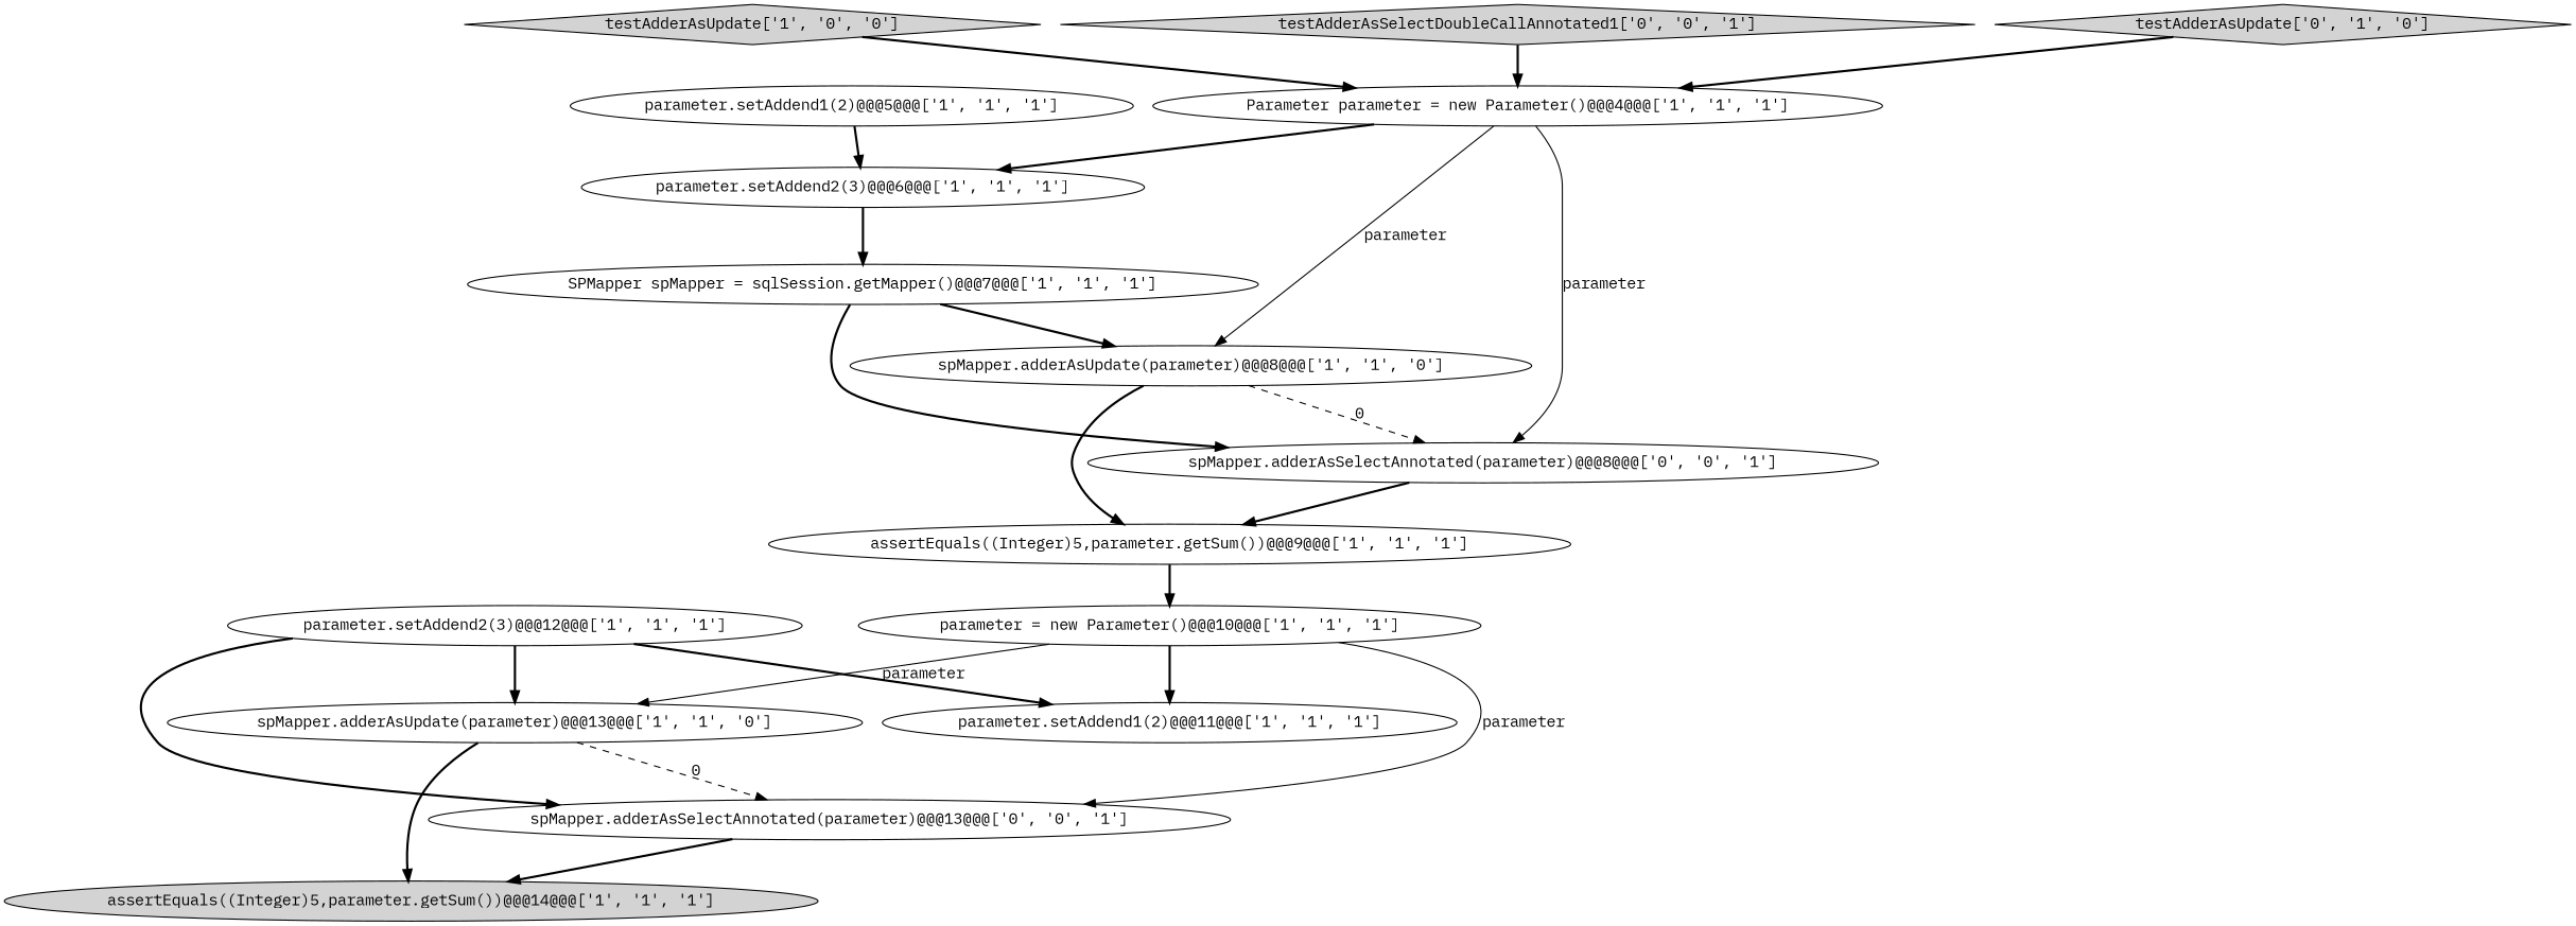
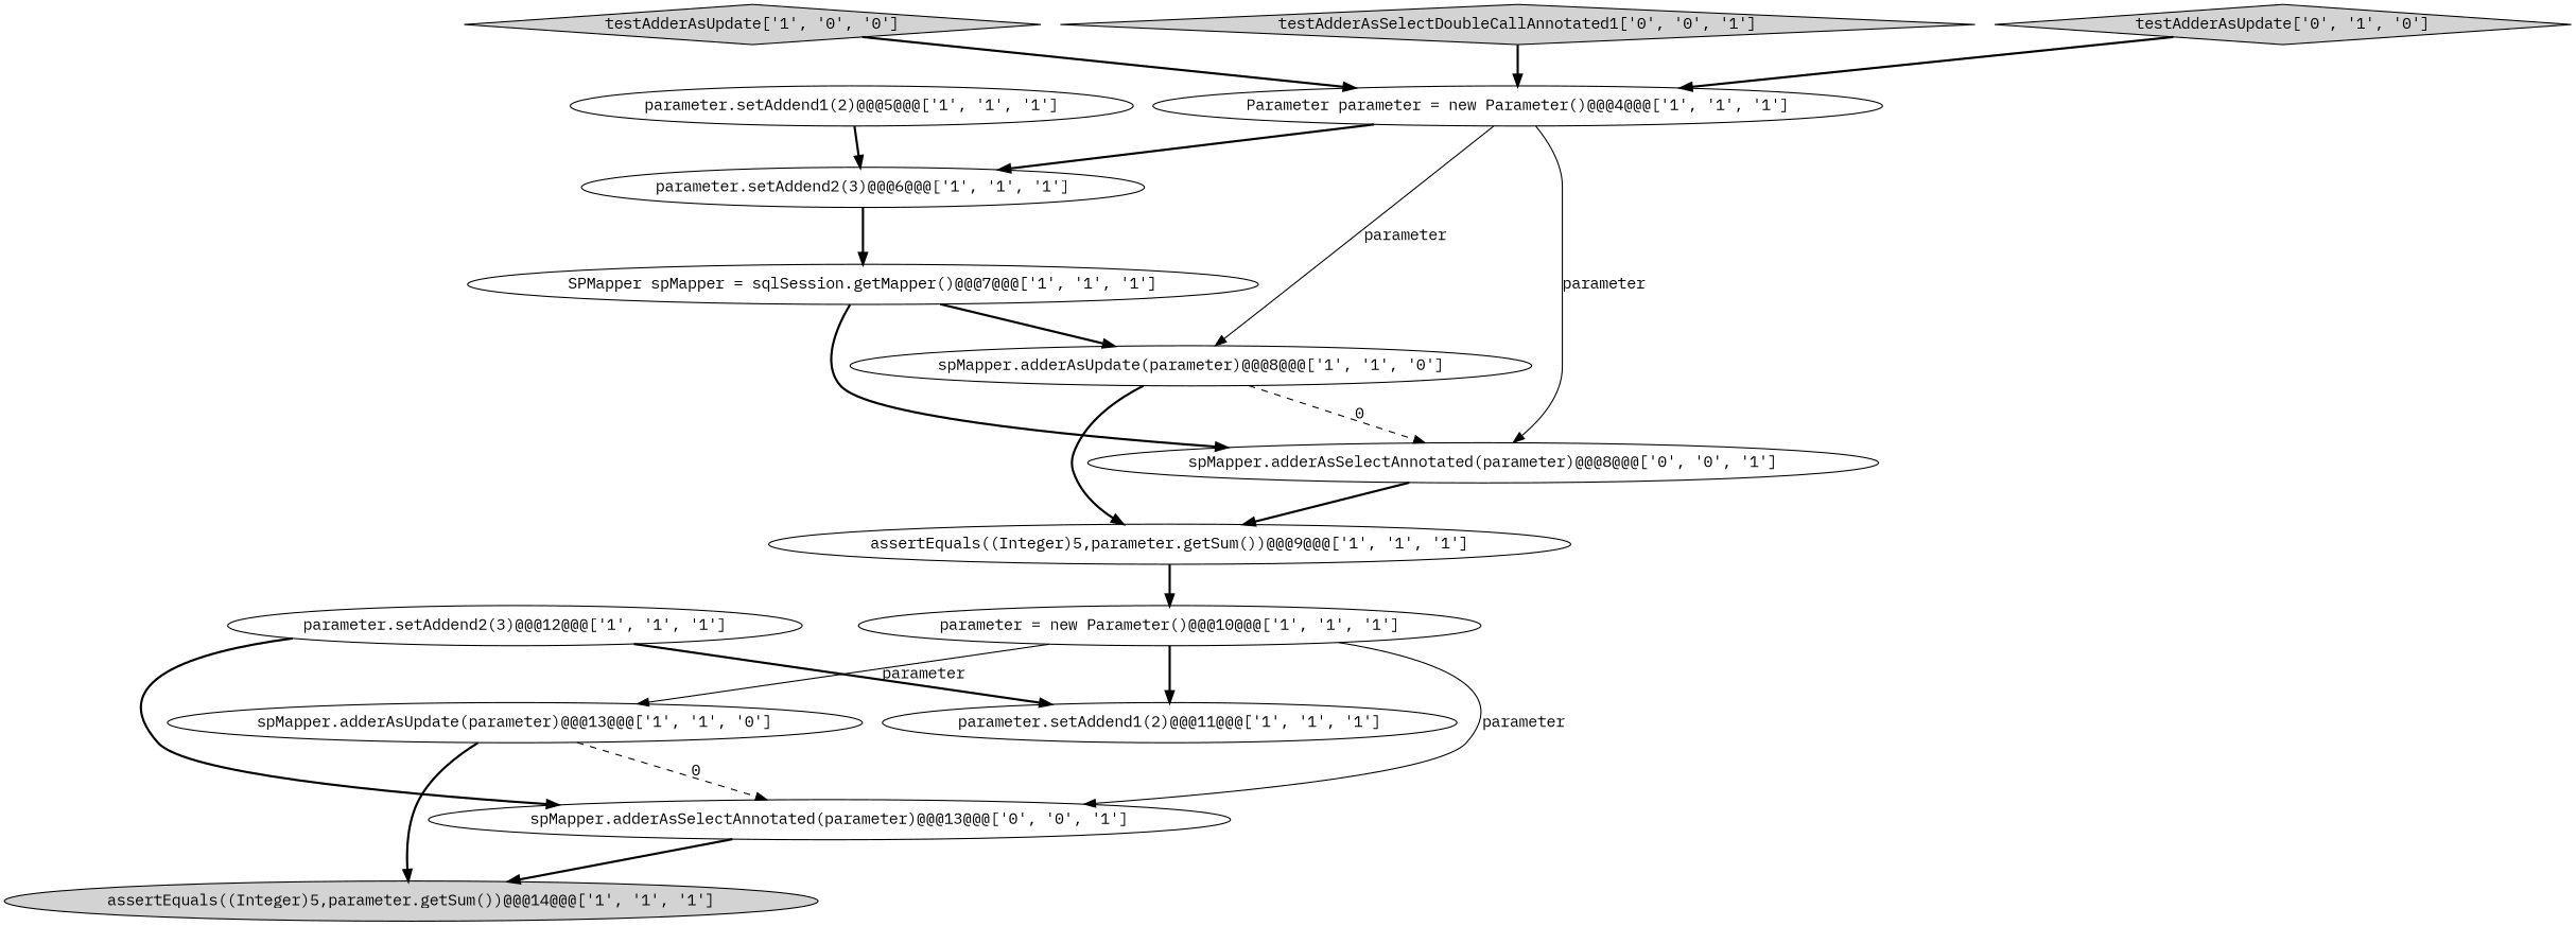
  digraph {
    fontname="IBM Plex Mono"
    node [fillcolor=white fontname="IBM Plex Mono" shape=ellipse style=filled]
    edge [fontname="IBM Plex Mono" style=bold]
    n1 [label="spMapper.adderAsUpdate(parameter)@@@13@@@['1', '1', '0']"]
    n2 [label="spMapper.adderAsSelectAnnotated(parameter)@@@13@@@['0', '0', '1']"]
    n3 [fillcolor=lightgray label="assertEquals((Integer)5,parameter.getSum())@@@14@@@['1', '1', '1']"]
    n4 [fillcolor=lightgray label="testAdderAsUpdate['1', '0', '0']" shape=diamond]
    n5 [label="Parameter parameter = new Parameter()@@@4@@@['1', '1', '1']"]
    n6 [label="parameter.setAddend2(3)@@@6@@@['1', '1', '1']"]
    n7 [label="spMapper.adderAsSelectAnnotated(parameter)@@@8@@@['0', '0', '1']"]
    n8 [label="spMapper.adderAsUpdate(parameter)@@@8@@@['1', '1', '0']"]
    n9 [label="parameter.setAddend1(2)@@@5@@@['1', '1', '1']"]
    n10 [label="SPMapper spMapper = sqlSession.getMapper()@@@7@@@['1', '1', '1']"]
    n11 [label="parameter.setAddend2(3)@@@12@@@['1', '1', '1']"]
    n12 [label="parameter.setAddend1(2)@@@11@@@['1', '1', '1']"]
    n13 [label="assertEquals((Integer)5,parameter.getSum())@@@9@@@['1', '1', '1']"]
    n14 [label="parameter = new Parameter()@@@10@@@['1', '1', '1']"]
    n15 [fillcolor=lightgray label="testAdderAsSelectDoubleCallAnnotated1['0', '0', '1']" shape=diamond]
    n16 [fillcolor=lightgray label="testAdderAsUpdate['0', '1', '0']" shape=diamond]
    n1 -> n2 [label=0 style=dashed]
    n1 -> n3
    n2 -> n3
    n4 -> n5
    n5 -> n6
    n5 -> n7 [label=parameter style=solid]
    n5 -> n8 [label=parameter style=solid]
    n6 -> n10
    n7 -> n13
    n8 -> n7 [label=0 style=dashed]
    n8 -> n13
    n9 -> n6
    n10 -> n7
    n10 -> n8
-   n11 -> n1
    n11 -> n2
    n11 -> n12
    n13 -> n14
    n14 -> n1 [label=parameter style=solid]
    n14 -> n2 [label=parameter style=solid]
    n14 -> n12
    n15 -> n5
    n16 -> n5
  }
